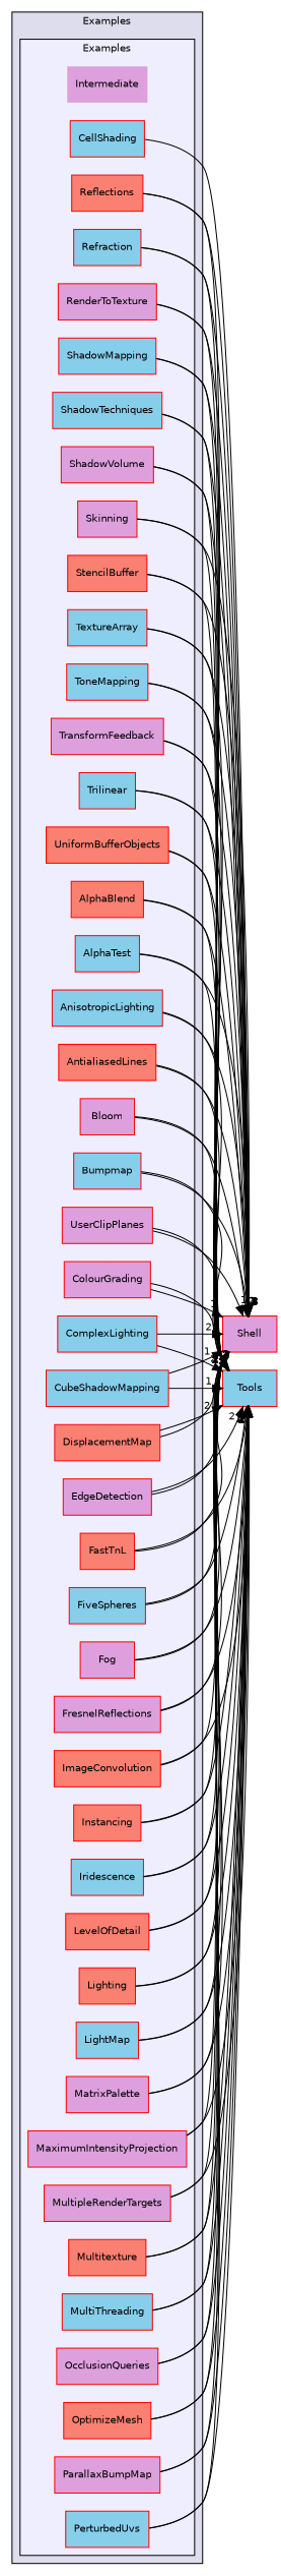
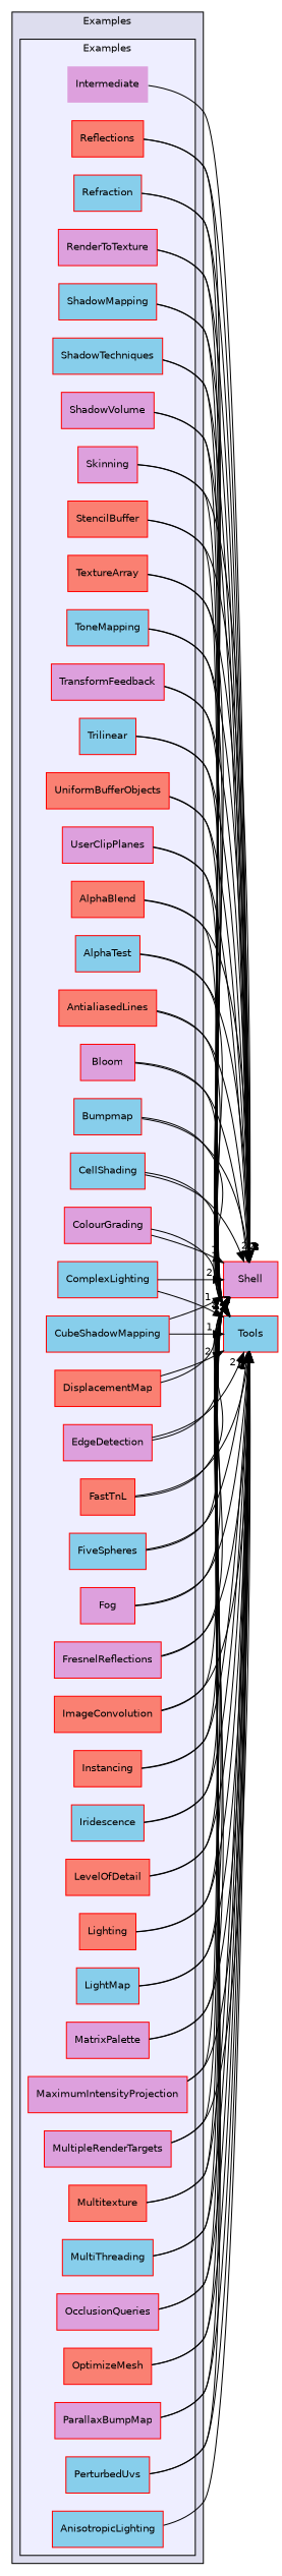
  digraph {
    compound=true
    rankdir=LR
    node [fontname=Helvetica fontsize=10 shape=box style=filled fillcolor=plum color=red]
    edge [headlabel=2 labeldistance=1.5 labelfontname=Helvetica labelfontsize=10]
    n1 [label=Intermediate shape=plaintext color=""]
    n2 [fillcolor=salmon label=AlphaBlend]
    n3 [fillcolor=skyblue label=AlphaTest]
    n4 [fillcolor=skyblue label=AnisotropicLighting]
    n5 [fillcolor=salmon label=AntialiasedLines]
    n6 [label=Bloom]
    n7 [fillcolor=skyblue label=Bumpmap]
    n8 [fillcolor=skyblue label=CellShading]
    n9 [label=ColourGrading]
    n10 [fillcolor=skyblue label=ComplexLighting]
    n11 [fillcolor=skyblue label=CubeShadowMapping]
    n12 [fillcolor=salmon label=DisplacementMap]
    n13 [label=EdgeDetection]
    n14 [fillcolor=salmon label=FastTnL]
    n15 [fillcolor=skyblue label=FiveSpheres]
    n16 [label=Fog]
    n17 [label=FresnelReflections]
    n18 [fillcolor=salmon label=ImageConvolution]
    n19 [fillcolor=salmon label=Instancing]
    n20 [fillcolor=skyblue label=Iridescence]
    n21 [fillcolor=salmon label=LevelOfDetail]
    n22 [fillcolor=salmon label=Lighting]
    n23 [fillcolor=skyblue label=LightMap]
    n24 [label=MatrixPalette]
    n25 [label=MaximumIntensityProjection]
    n26 [label=MultipleRenderTargets]
    n27 [fillcolor=salmon label=Multitexture]
    n28 [fillcolor=skyblue label=MultiThreading]
    n29 [label=OcclusionQueries]
    n30 [fillcolor=salmon label=OptimizeMesh]
    n31 [label=ParallaxBumpMap]
    n32 [fillcolor=skyblue label=PerturbedUvs]
    n33 [fillcolor=salmon label=Reflections]
    n34 [fillcolor=skyblue label=Refraction]
    n35 [label=RenderToTexture]
    n36 [fillcolor=skyblue label=ShadowMapping]
    n37 [fillcolor=skyblue label=ShadowTechniques]
    n38 [label=ShadowVolume]
    n39 [label=Skinning]
    n40 [fillcolor=salmon label=StencilBuffer]
-   n41 [fillcolor=skyblue label=TextureArray]
+   n41 [fillcolor=salmon label=TextureArray]
    n42 [fillcolor=skyblue label=ToneMapping]
    n43 [label=TransformFeedback]
    n44 [fillcolor=skyblue label=Trilinear]
    n45 [fillcolor=salmon label=UniformBufferObjects]
    n46 [label=UserClipPlanes]
    n47 [label=Shell]
    n48 [fillcolor=skyblue label=Tools]
    subgraph cluster_1 {
      bgcolor="#ddddee"
      fontname=Helvetica
      fontsize=10
      label=Examples
      pencolor=black
      subgraph cluster_2 {
        bgcolor="#eeeeff"
        fontname=Helvetica
        fontsize=10
        pencolor=black
        n1
        n2
        n3
        n4
        n5
        n6
        n7
        n8
        n9
        n10
        n11
        n12
        n13
        n14
        n15
        n16
        n17
        n18
        n19
        n20
        n21
        n22
        n23
        n24
        n25
        n26
        n27
        n28
        n29
        n30
        n31
        n32
        n33
        n34
        n35
        n36
        n37
        n38
        n39
        n40
        n41
        n42
        n43
        n44
        n45
        n46
      }
    }
    n2 -> n47 [headlabel=3]
    n2 -> n48 [headlabel=3]
    n3 -> n47
    n3 -> n48
-   n4 -> n47
+   n1 -> n47
    n4 -> n48
    n5 -> n47 [headlabel=1]
    n5 -> n48 [headlabel=1]
    n6 -> n47
    n6 -> n48
    n7 -> n47
    n7 -> n48
    n8 -> n47
+   n8 -> n48
    n9 -> n47 [headlabel=1]
    n9 -> n48 [headlabel=1]
    n10 -> n47
    n10 -> n48
    n11 -> n47 [headlabel=1]
    n11 -> n48 [headlabel=1]
    n12 -> n47
    n12 -> n48
    n13 -> n47
    n13 -> n48
    n14 -> n47
    n14 -> n48
    n15 -> n47 [headlabel=1]
    n15 -> n48 [headlabel=1]
    n16 -> n47
    n16 -> n48
    n17 -> n47
    n17 -> n48
    n18 -> n47 [headlabel=1]
    n18 -> n48 [headlabel=1]
    n19 -> n47 [headlabel=1]
    n19 -> n48 [headlabel=1]
    n20 -> n47
    n20 -> n48
    n21 -> n47
    n21 -> n48
    n22 -> n47 [headlabel=1]
    n22 -> n48 [headlabel=1]
    n23 -> n47
    n23 -> n48
    n24 -> n47 [headlabel=1]
    n24 -> n48 [headlabel=1]
    n25 -> n47 [headlabel=1]
    n25 -> n48 [headlabel=1]
    n26 -> n47
    n26 -> n48
    n27 -> n47 [headlabel=1]
    n27 -> n48 [headlabel=1]
    n28 -> n47 [headlabel=3]
    n28 -> n48 [headlabel=3]
    n29 -> n47
    n29 -> n48
    n30 -> n47 [headlabel=1]
    n30 -> n48 [headlabel=1]
    n31 -> n47
    n31 -> n48
    n32 -> n47
    n32 -> n48
    n33 -> n47
    n33 -> n48
    n34 -> n47
    n34 -> n48
    n35 -> n47 [headlabel=3]
    n35 -> n48 [headlabel=3]
    n36 -> n47
    n36 -> n48
    n37 -> n47 [headlabel=1]
    n37 -> n48 [headlabel=1]
    n38 -> n47 [headlabel=3]
    n38 -> n48 [headlabel=3]
    n39 -> n47 [headlabel=3]
    n39 -> n48 [headlabel=3]
    n40 -> n47 [headlabel=3]
    n40 -> n48 [headlabel=3]
    n41 -> n47 [headlabel=1]
    n41 -> n48 [headlabel=1]
    n42 -> n47 [headlabel=1]
    n42 -> n48 [headlabel=1]
    n43 -> n47 [headlabel=1]
    n43 -> n48 [headlabel=1]
    n44 -> n47 [headlabel=1]
    n44 -> n48 [headlabel=1]
    n45 -> n47 [headlabel=1]
    n45 -> n48 [headlabel=1]
    n46 -> n47 [headlabel=1]
    n46 -> n48 [headlabel=1]
  }
